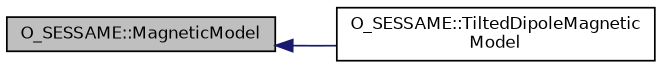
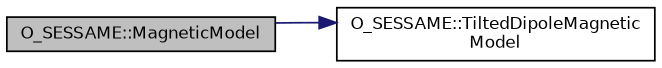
  digraph {
    rankdir=LR
    node [color=black fontname=Helvetica fontsize=10 shape=record style=filled]
    n1 [fillcolor=grey75 fontcolor=black height=0.2 label="O_SESSAME::MagneticModel" width=0.4]
    n2 [fillcolor=white height=0.2 label="O_SESSAME::TiltedDipoleMagnetic\lModel" width=0.4]
-   n1 -> n2 [color=midnightblue dir=back fontname=Helvetica fontsize=10 labelfontname=Helvetica labelfontsize=10 style=solid]
+   n2 -> n1 [color=midnightblue dir=back fontname=Helvetica fontsize=10 labelfontname=Helvetica labelfontsize=10 style=solid]
  }
